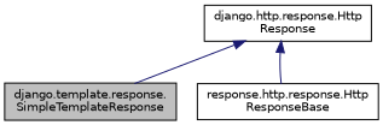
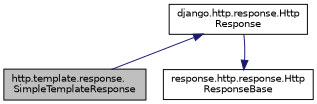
  digraph {
    node [color=black fillcolor=white fontname=Helvetica fontsize=10 shape=record style=filled]
    edge [color=midnightblue dir=back fontname=Helvetica fontsize=10 labelfontname=Helvetica labelfontsize=10 style=solid]
-   n1 [fillcolor=grey75 fontcolor=black height=0.2 label="django.template.response.\lSimpleTemplateResponse" width=0.4]
+   n1 [fillcolor=grey75 fontcolor=black height=0.2 label="http.template.response.\lSimpleTemplateResponse" width=0.4]
    n2 [height=0.2 label="django.http.response.Http\lResponse" width=0.4]
    n3 [height=0.2 label="response.http.response.Http\lResponseBase" width=0.4]
    n2 -> n1
-   n2 -> n3
+   n3 -> n2
  }
